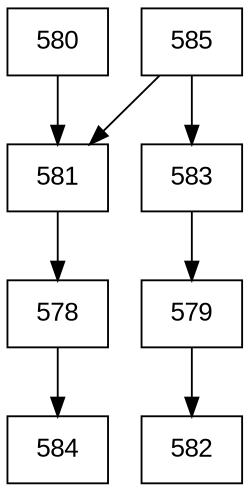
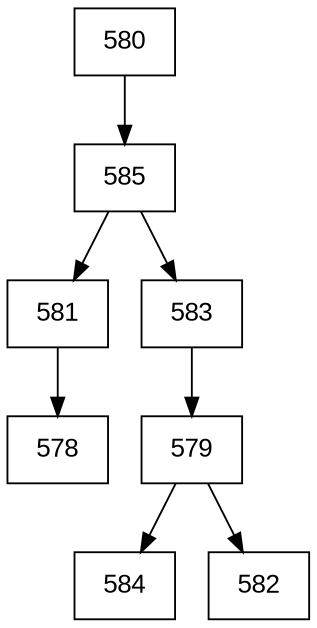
  digraph {
    fontname="Liberation Sans"
    node [fontname="Liberation Sans" shape=record]
    edge [fontname="Liberation Sans"]
    n1 [label="{580}"]
    n2 [label="{585}"]
    n3 [label="{581}"]
    n4 [label="{583}"]
    n5 [label="{578}"]
    n6 [label="{579}"]
    n7 [label="{584}"]
    n8 [label="{582}"]
-   n1 -> n3
+   n1 -> n2
    n2 -> n3
    n2 -> n4
    n3 -> n5
    n4 -> n6
-   n5 -> n7
+   n6 -> n7
    n6 -> n8
  }
